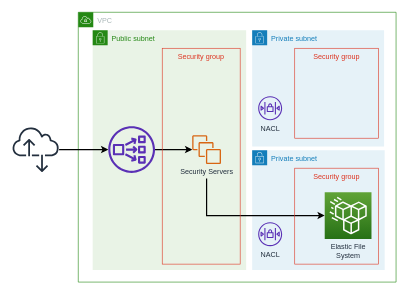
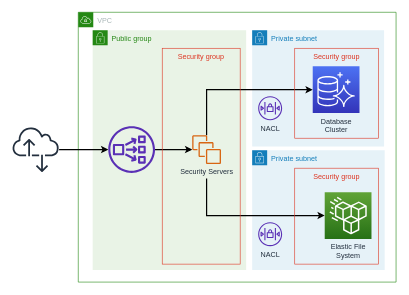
  <mxCell id="0" />
  <mxCell id="1" parent="0" />
  <mxCell id="2" value="VPC" style="points=[[0,0],[0.25,0],[0.5,0],[0.75,0],[1,0],[1,0.25],[1,0.5],[1,0.75],[1,1],[0.75,1],[0.5,1],[0.25,1],[0,1],[0,0.75],[0,0.5],[0,0.25]];outlineConnect=0;gradientColor=none;html=1;whiteSpace=wrap;fontSize=12;fontStyle=0;shape=mxgraph.aws4.group;grIcon=mxgraph.aws4.group_vpc;strokeColor=#248814;fillColor=none;verticalAlign=top;align=left;spacingLeft=30;fontColor=#AAB7B8;dashed=0;" vertex="1" parent="1"><mxGeometry x="130" y="20" width="530" height="450" as="geometry" /></mxCell>
  <mxCell id="3" value="Private subnet" style="points=[[0,0],[0.25,0],[0.5,0],[0.75,0],[1,0],[1,0.25],[1,0.5],[1,0.75],[1,1],[0.75,1],[0.5,1],[0.25,1],[0,1],[0,0.75],[0,0.5],[0,0.25]];outlineConnect=0;gradientColor=none;html=1;whiteSpace=wrap;fontSize=12;fontStyle=0;shape=mxgraph.aws4.group;grIcon=mxgraph.aws4.group_security_group;grStroke=0;strokeColor=#147EBA;fillColor=#E6F2F8;verticalAlign=top;align=left;spacingLeft=30;fontColor=#147EBA;dashed=0;" vertex="1" parent="1"><mxGeometry x="420" y="50" width="220" height="194" as="geometry" /></mxCell>
  <mxCell id="4" value="Private subnet" style="points=[[0,0],[0.25,0],[0.5,0],[0.75,0],[1,0],[1,0.25],[1,0.5],[1,0.75],[1,1],[0.75,1],[0.5,1],[0.25,1],[0,1],[0,0.75],[0,0.5],[0,0.25]];outlineConnect=0;gradientColor=none;html=1;whiteSpace=wrap;fontSize=12;fontStyle=0;shape=mxgraph.aws4.group;grIcon=mxgraph.aws4.group_security_group;grStroke=0;strokeColor=#147EBA;fillColor=#E6F2F8;verticalAlign=top;align=left;spacingLeft=30;fontColor=#147EBA;dashed=0;" vertex="1" parent="1"><mxGeometry x="420" y="250" width="221" height="200" as="geometry" /></mxCell>
- <mxCell id="5" value="Public subnet" style="points=[[0,0],[0.25,0],[0.5,0],[0.75,0],[1,0],[1,0.25],[1,0.5],[1,0.75],[1,1],[0.75,1],[0.5,1],[0.25,1],[0,1],[0,0.75],[0,0.5],[0,0.25]];outlineConnect=0;gradientColor=none;html=1;whiteSpace=wrap;fontSize=12;fontStyle=0;shape=mxgraph.aws4.group;grIcon=mxgraph.aws4.group_security_group;grStroke=0;strokeColor=#248814;fillColor=#E9F3E6;verticalAlign=top;align=left;spacingLeft=30;fontColor=#248814;dashed=0;" vertex="1" parent="1"><mxGeometry x="154" y="50" width="256" height="400" as="geometry" /></mxCell>
+ <mxCell id="5" value="Public group" style="points=[[0,0],[0.25,0],[0.5,0],[0.75,0],[1,0],[1,0.25],[1,0.5],[1,0.75],[1,1],[0.75,1],[0.5,1],[0.25,1],[0,1],[0,0.75],[0,0.5],[0,0.25]];outlineConnect=0;gradientColor=none;html=1;whiteSpace=wrap;fontSize=12;fontStyle=0;shape=mxgraph.aws4.group;grIcon=mxgraph.aws4.group_security_group;grStroke=0;strokeColor=#248814;fillColor=#E9F3E6;verticalAlign=top;align=left;spacingLeft=30;fontColor=#248814;dashed=0;" vertex="1" parent="1"><mxGeometry x="154" y="50" width="256" height="400" as="geometry" /></mxCell>
  <mxCell id="6" style="edgeStyle=orthogonalEdgeStyle;rounded=0;orthogonalLoop=1;jettySize=auto;html=1;strokeWidth=2;" edge="1" parent="1" source="7" target="11"><mxGeometry relative="1" as="geometry" /></mxCell>
  <mxCell id="7" value="" style="outlineConnect=0;fontColor=#232F3E;gradientColor=none;fillColor=#232F3E;strokeColor=none;dashed=0;verticalLabelPosition=bottom;verticalAlign=top;align=center;html=1;fontSize=12;fontStyle=0;aspect=fixed;pointerEvents=1;shape=mxgraph.aws4.internet_alt2;" vertex="1" parent="1"><mxGeometry x="20" y="210" width="78" height="78" as="geometry" /></mxCell>
+ <mxCell id="8" style="edgeStyle=orthogonalEdgeStyle;rounded=0;orthogonalLoop=1;jettySize=auto;html=1;strokeWidth=2;" edge="1" parent="1" source="14" target="12"><mxGeometry relative="1" as="geometry"><mxPoint x="344" y="225" as="sourcePoint" /><Array as="points"><mxPoint x="344" y="149" /></Array></mxGeometry></mxCell>
  <mxCell id="9" style="edgeStyle=orthogonalEdgeStyle;rounded=0;orthogonalLoop=1;jettySize=auto;html=1;endSize=6;targetPerimeterSpacing=0;strokeWidth=2;sourcePerimeterSpacing=24;" edge="1" parent="1" source="14" target="13"><mxGeometry relative="1" as="geometry"><mxPoint x="344" y="297" as="sourcePoint" /><Array as="points"><mxPoint x="344" y="359" /></Array></mxGeometry></mxCell>
  <mxCell id="10" style="edgeStyle=orthogonalEdgeStyle;rounded=0;orthogonalLoop=1;jettySize=auto;html=1;strokeWidth=2;" edge="1" parent="1" source="11" target="14"><mxGeometry relative="1" as="geometry"><mxPoint x="320" y="249" as="targetPoint" /><Array as="points" /></mxGeometry></mxCell>
  <mxCell id="11" value="" style="outlineConnect=0;fontColor=#232F3E;gradientColor=none;fillColor=#5A30B5;strokeColor=none;dashed=0;verticalLabelPosition=bottom;verticalAlign=top;align=center;html=1;fontSize=12;fontStyle=0;aspect=fixed;pointerEvents=1;shape=mxgraph.aws4.network_load_balancer;" vertex="1" parent="1"><mxGeometry x="180" y="210" width="78" height="78" as="geometry" /></mxCell>
+ <mxCell id="12" value="Database&lt;br&gt;Cluster" style="points=[[0,0,0],[0.25,0,0],[0.5,0,0],[0.75,0,0],[1,0,0],[0,1,0],[0.25,1,0],[0.5,1,0],[0.75,1,0],[1,1,0],[0,0.25,0],[0,0.5,0],[0,0.75,0],[1,0.25,0],[1,0.5,0],[1,0.75,0]];outlineConnect=0;fontColor=#232F3E;gradientColor=#4D72F3;gradientDirection=north;fillColor=#3334B9;strokeColor=#ffffff;dashed=0;verticalLabelPosition=bottom;verticalAlign=top;align=center;html=1;fontSize=12;fontStyle=0;aspect=fixed;shape=mxgraph.aws4.resourceIcon;resIcon=mxgraph.aws4.aurora;" vertex="1" parent="1"><mxGeometry x="521" y="110" width="78" height="78" as="geometry" /></mxCell>
  <mxCell id="13" value="Elastic File&lt;br&gt;System" style="points=[[0,0,0],[0.25,0,0],[0.5,0,0],[0.75,0,0],[1,0,0],[0,1,0],[0.25,1,0],[0.5,1,0],[0.75,1,0],[1,1,0],[0,0.25,0],[0,0.5,0],[0,0.75,0],[1,0.25,0],[1,0.5,0],[1,0.75,0]];outlineConnect=0;fontColor=#232F3E;gradientColor=#60A337;gradientDirection=north;fillColor=#277116;strokeColor=#ffffff;dashed=0;verticalLabelPosition=bottom;verticalAlign=top;align=center;html=1;fontSize=12;fontStyle=0;aspect=fixed;shape=mxgraph.aws4.resourceIcon;resIcon=mxgraph.aws4.efs_standard;" vertex="1" parent="1"><mxGeometry x="541" y="320" width="78" height="78" as="geometry" /></mxCell>
  <mxCell id="14" value="Security Servers" style="outlineConnect=0;fontColor=#232F3E;gradientColor=none;fillColor=#D86613;strokeColor=none;dashed=0;verticalLabelPosition=bottom;verticalAlign=top;align=center;html=1;fontSize=12;fontStyle=0;aspect=fixed;pointerEvents=1;shape=mxgraph.aws4.instances;" vertex="1" parent="1"><mxGeometry x="320" y="225" width="48" height="48" as="geometry" /></mxCell>
  <mxCell id="15" value="Security group" style="fillColor=none;strokeColor=#DD3522;verticalAlign=top;fontStyle=0;fontColor=#DD3522;" vertex="1" parent="1"><mxGeometry x="270" y="80" width="130" height="360" as="geometry" /></mxCell>
  <mxCell id="16" value="Security group" style="fillColor=none;strokeColor=#DD3522;verticalAlign=top;fontStyle=0;fontColor=#DD3522;" vertex="1" parent="1"><mxGeometry x="491" y="80" width="140" height="150" as="geometry" /></mxCell>
  <mxCell id="17" value="Security group" style="fillColor=none;strokeColor=#DD3522;verticalAlign=top;fontStyle=0;fontColor=#DD3522;" vertex="1" parent="1"><mxGeometry x="491" y="280" width="140" height="160" as="geometry" /></mxCell>
  <mxCell id="18" value="NACL" style="outlineConnect=0;fontColor=#232F3E;gradientColor=none;fillColor=#5A30B5;strokeColor=none;dashed=0;verticalLabelPosition=bottom;verticalAlign=top;align=center;html=1;fontSize=12;fontStyle=0;aspect=fixed;pointerEvents=1;shape=mxgraph.aws4.network_access_control_list;" vertex="1" parent="1"><mxGeometry x="430" y="370" width="40" height="40" as="geometry" /></mxCell>
  <mxCell id="19" value="NACL" style="outlineConnect=0;fontColor=#232F3E;gradientColor=none;fillColor=#5A30B5;strokeColor=none;dashed=0;verticalLabelPosition=bottom;verticalAlign=top;align=center;html=1;fontSize=12;fontStyle=0;aspect=fixed;pointerEvents=1;shape=mxgraph.aws4.network_access_control_list;" vertex="1" parent="1"><mxGeometry x="430" y="160" width="40" height="40" as="geometry" /></mxCell>
